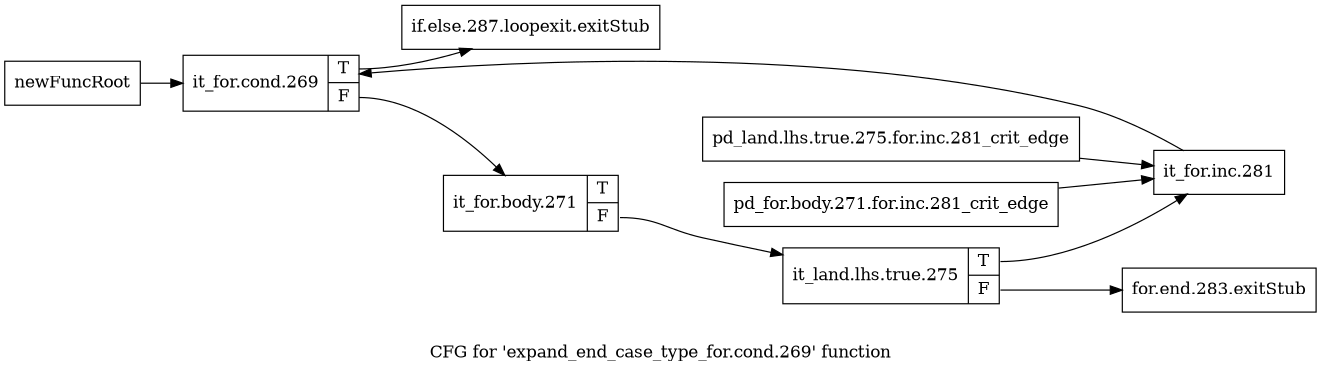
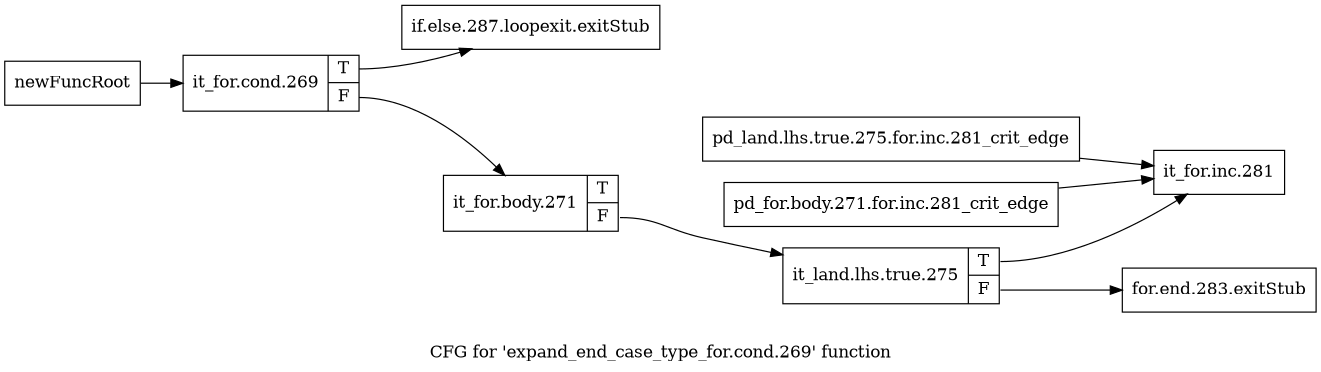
  digraph {
    label="CFG for 'expand_end_case_type_for.cond.269' function"
    rankdir=LR
    node [shape=record]
    n1 [label="{newFuncRoot}"]
    n2 [label="{it_for.cond.269|{<s0>T|<s1>F}}"]
    n3 [label="{if.else.287.loopexit.exitStub}"]
    n4 [label="{it_for.body.271|{<s0>T|<s1>F}}"]
    n5 [label="{it_land.lhs.true.275|{<s0>T|<s1>F}}"]
    n6 [label="{for.end.283.exitStub}"]
    n7 [label="{pd_for.body.271.for.inc.281_crit_edge}"]
    n8 [label="{it_for.inc.281}"]
    n9 [label="{pd_land.lhs.true.275.for.inc.281_crit_edge}"]
    n1 -> n2
    n2 -> n3 [tailport=s0]
    n2 -> n4 [tailport=s1]
    n4 -> n5 [tailport=s1]
    n5 -> n6 [tailport=s1]
    n5 -> n8 [tailport=s0]
    n7 -> n8
-   n8 -> n2
    n9 -> n8
  }
